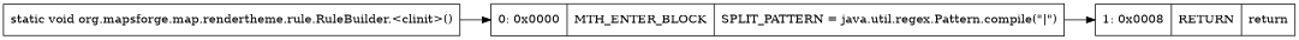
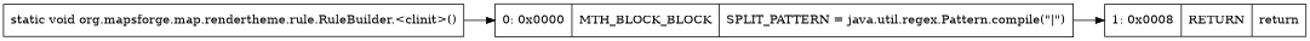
  digraph {
    rankdir=LR
    node [shape=record]
-   n1 [label="{0\:\ 0x0000|MTH_ENTER_BLOCK\l|SPLIT_PATTERN = java.util.regex.Pattern.compile(\"\|\")\l}"]
+   n1 [label="{0\:\ 0x0000|MTH_BLOCK_BLOCK\l|SPLIT_PATTERN = java.util.regex.Pattern.compile(\"\|\")\l}"]
    n2 [label="{1\:\ 0x0008|RETURN\l|return\l}"]
    n3 [label="{static void org.mapsforge.map.rendertheme.rule.RuleBuilder.\<clinit\>() }"]
    n1 -> n2
    n3 -> n1
  }
